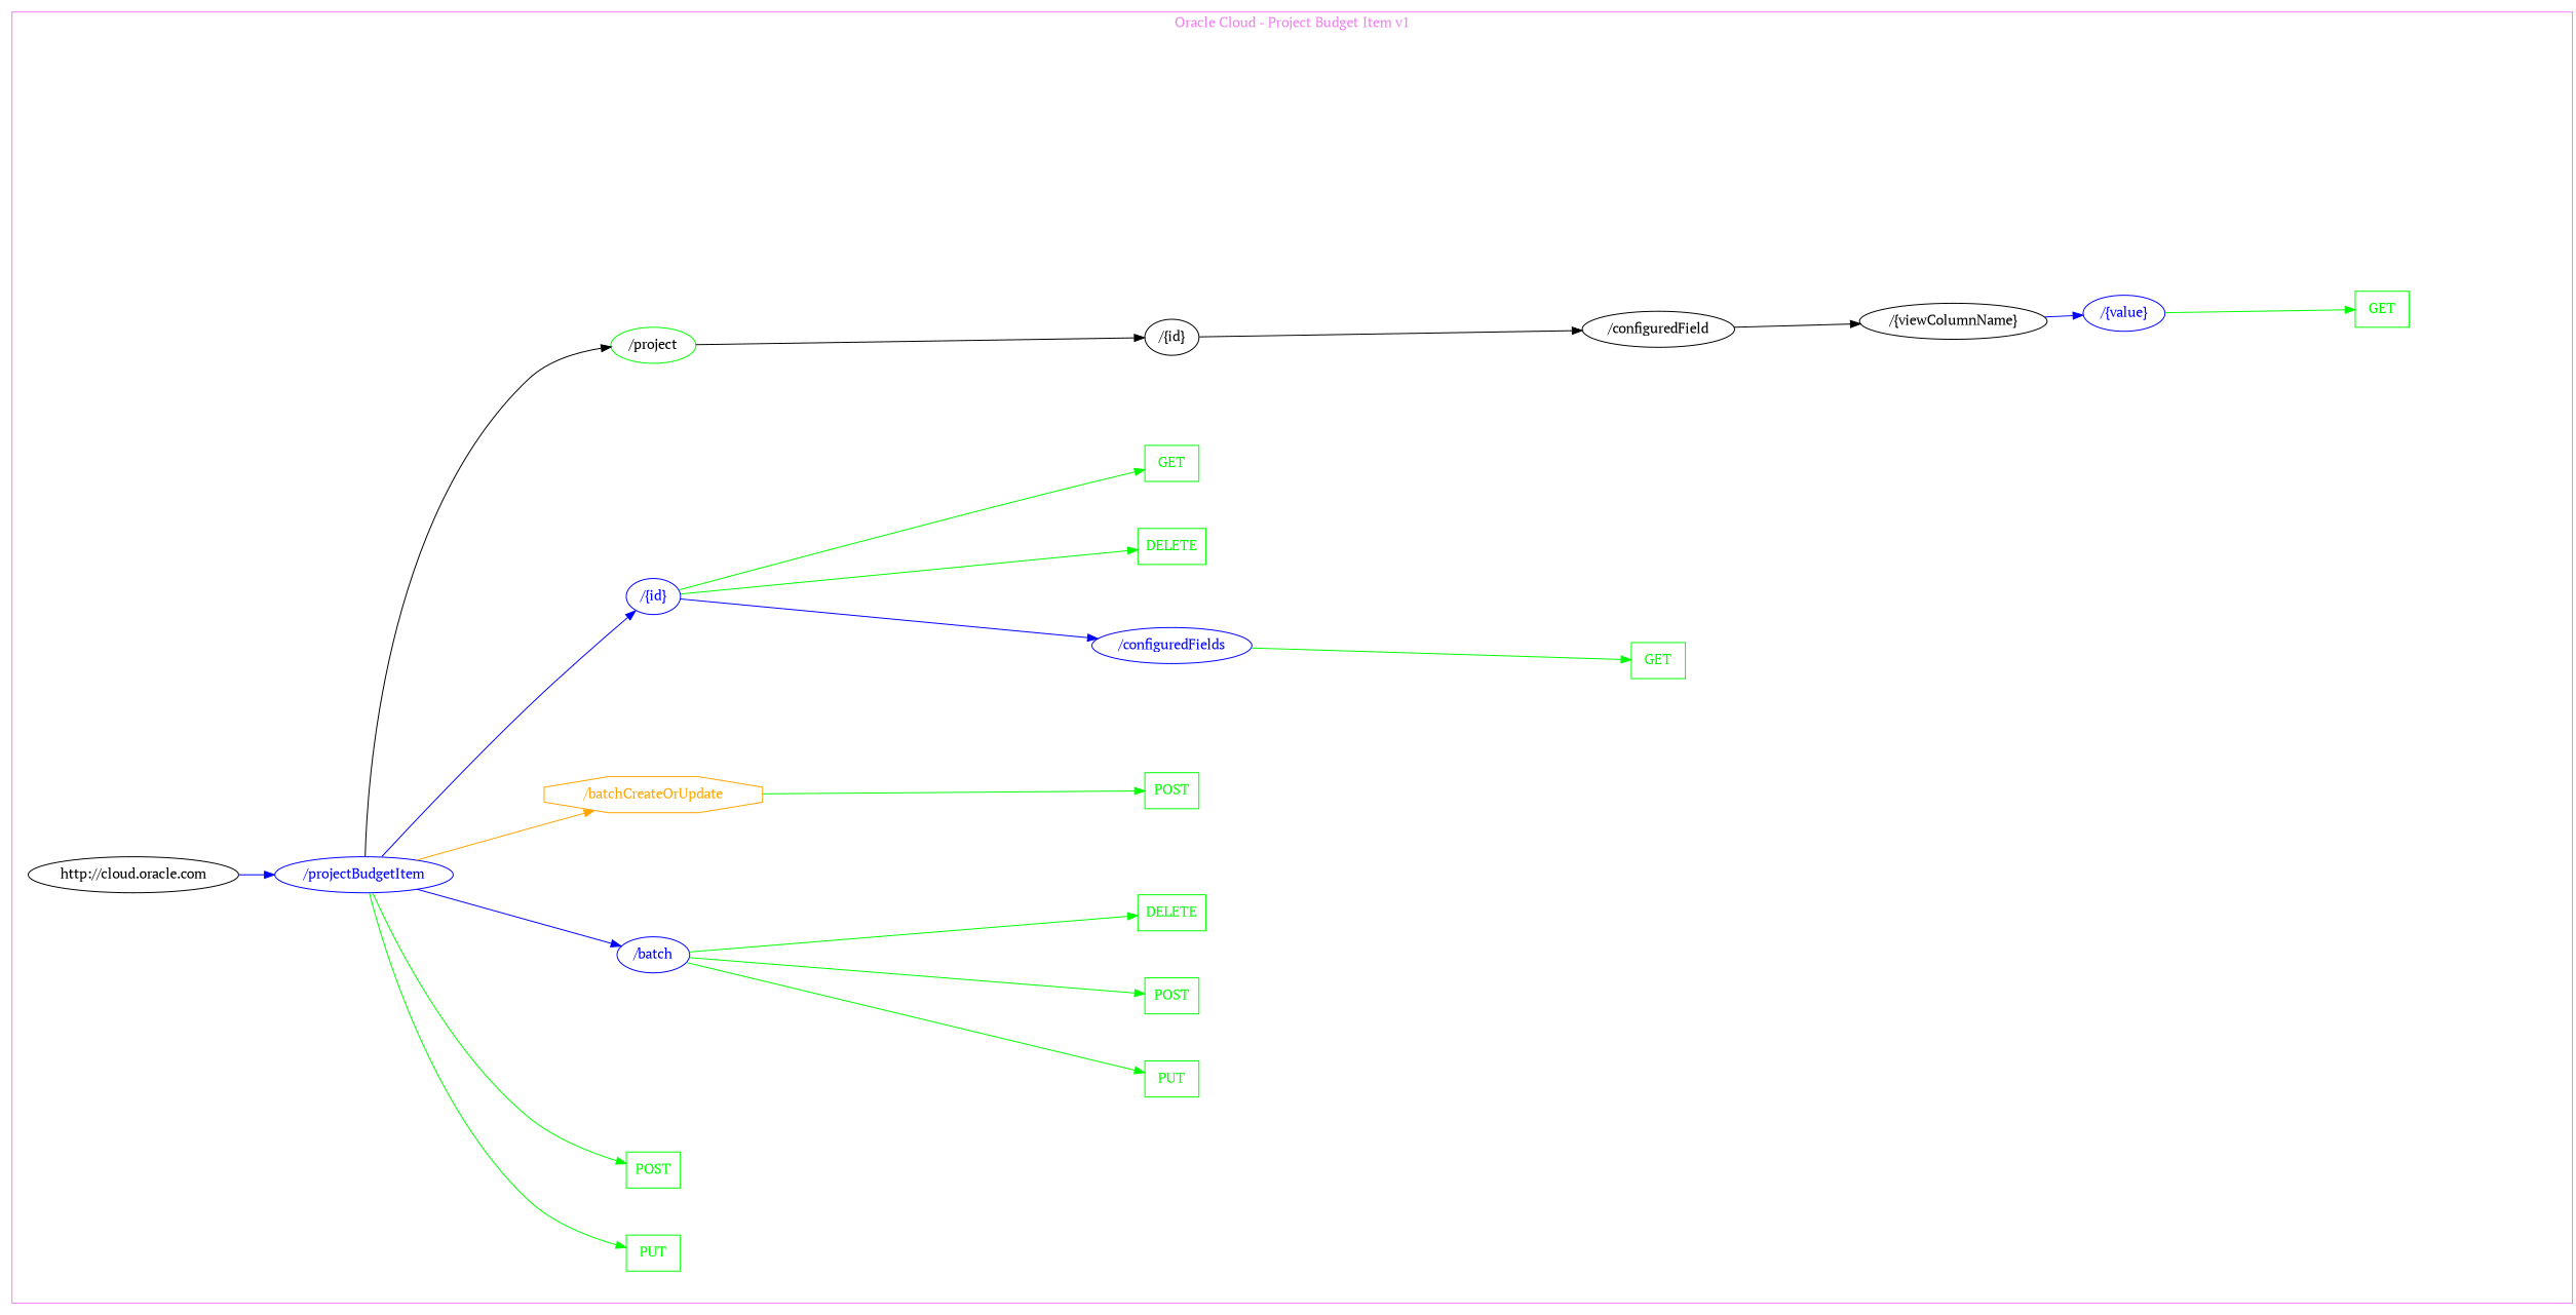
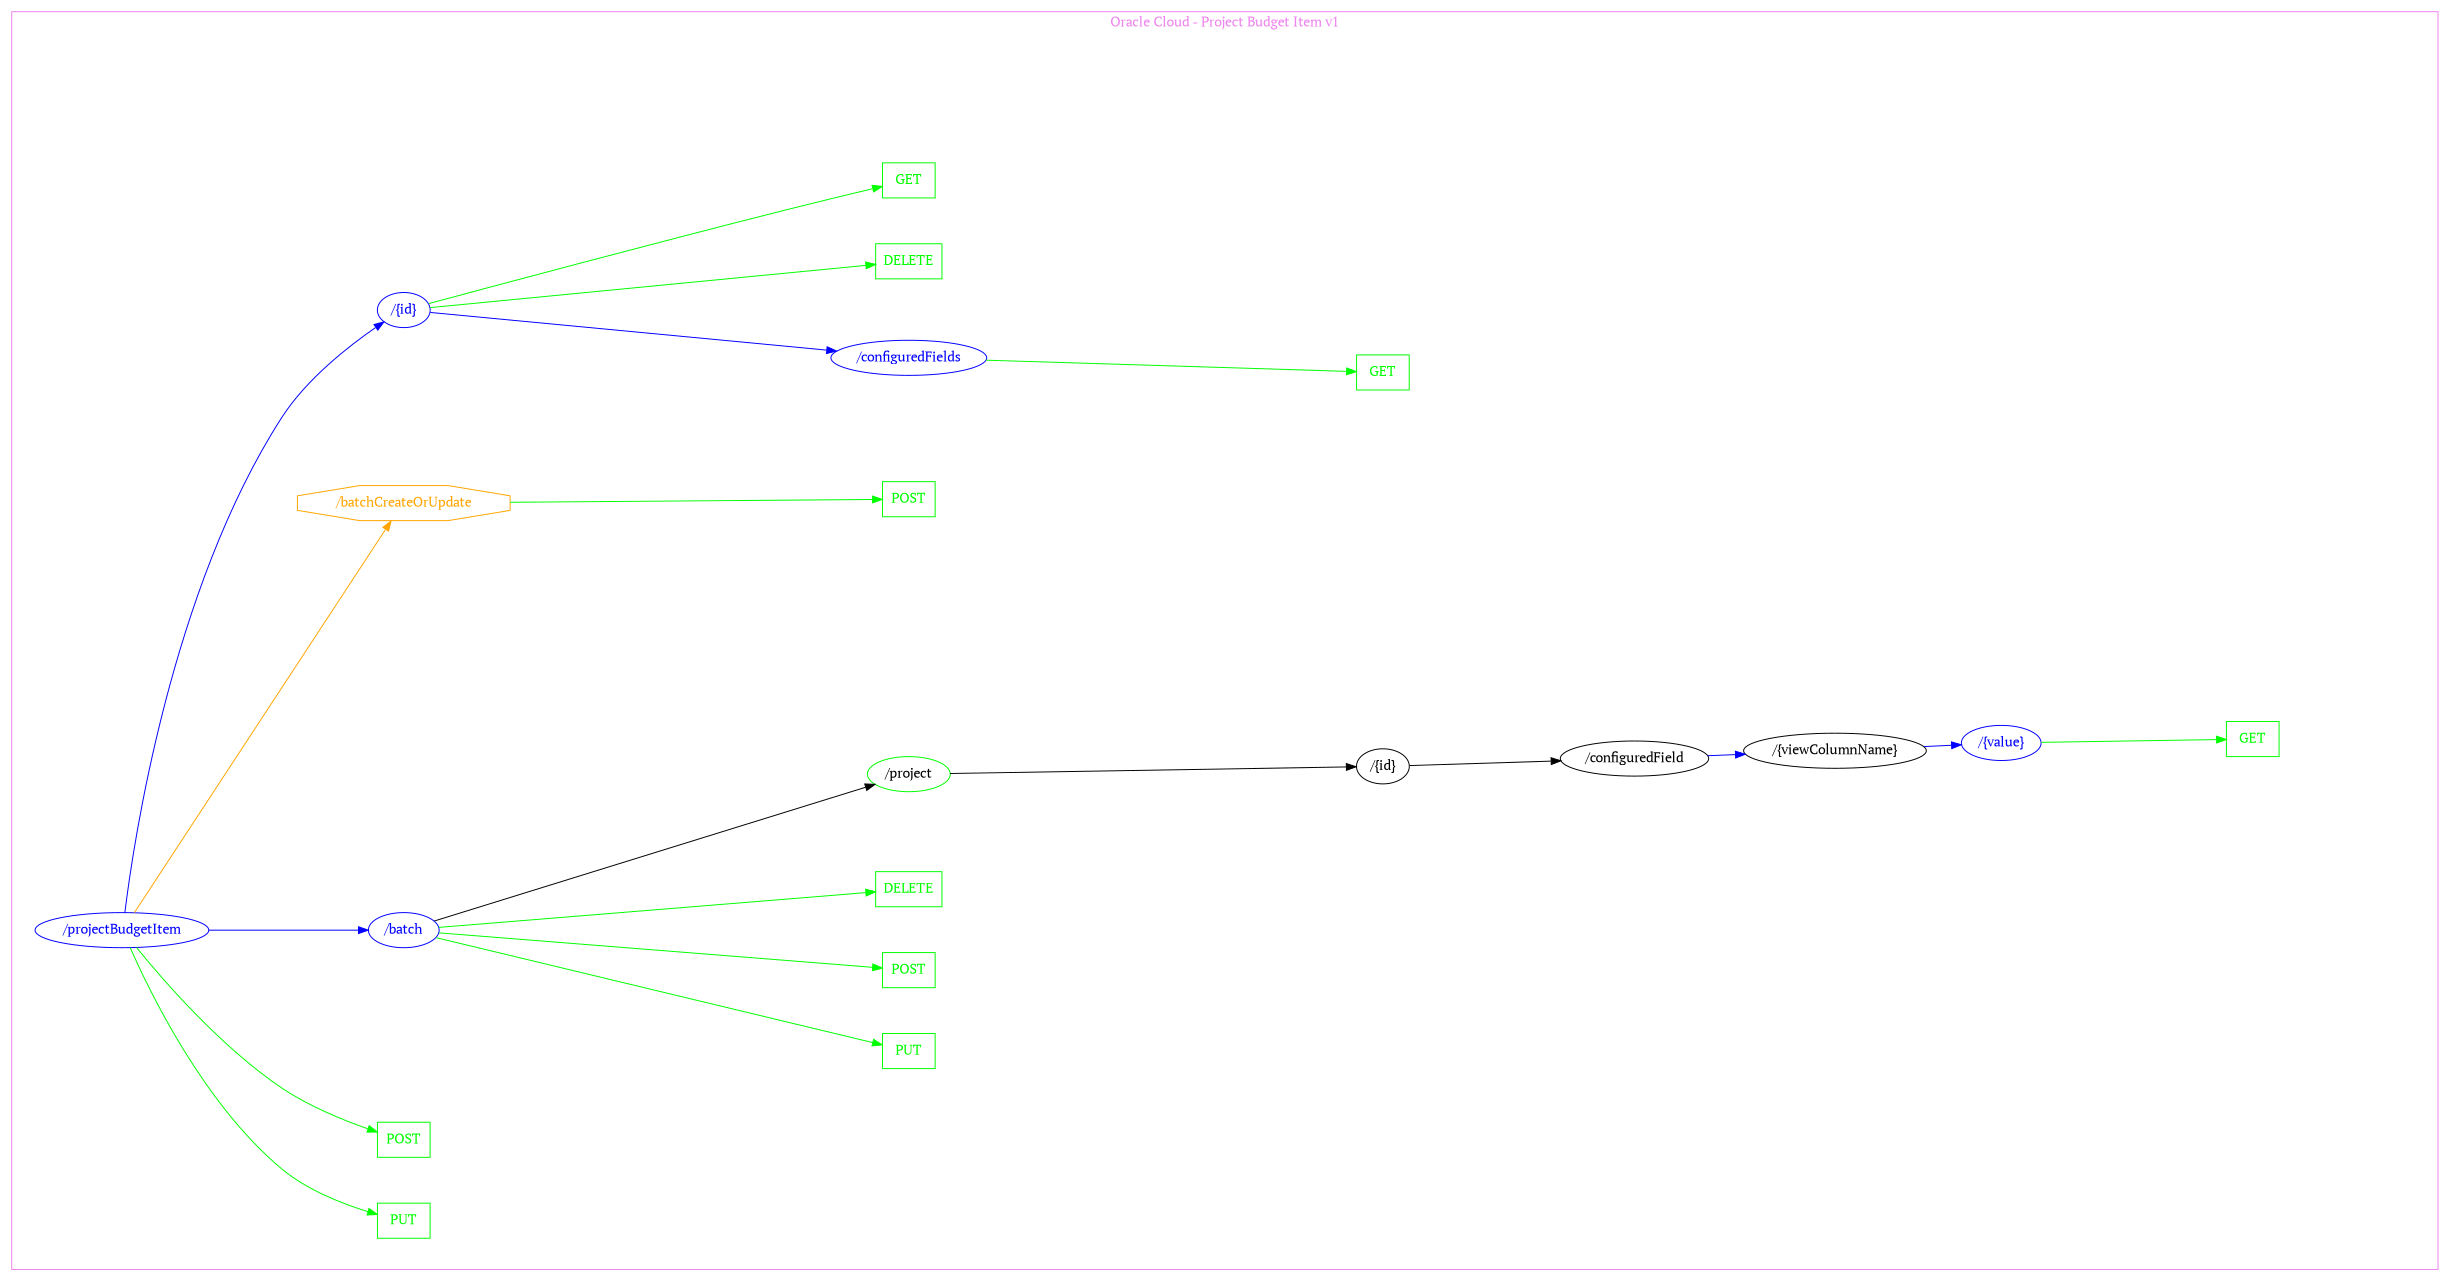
  digraph {
    fontname="PT Serif"
    rankdir=LR
    node [color=green fontcolor=green fontname="PT Serif" shape=box]
    edge [color=green fontcolor=green fontname="PT Serif"]
    n1 [label=PUT]
    n2 [label=POST]
    n3 [label=PUT]
    n4 [label=POST]
    n5 [label=DELETE]
    n6 [color=blue fontcolor=blue label="/batch" shape=ellipse]
    n7 [label=POST]
    n8 [color=orange fontcolor=orange label="/batchCreateOrUpdate" shape=octagon]
    n9 [label=GET]
    n10 [color=blue fontcolor=blue label="/configuredFields" shape=ellipse]
    n11 [label=DELETE]
    n12 [label=GET]
    n13 [color=blue fontcolor=blue label="/{id}" shape=ellipse]
    n14 [label=GET]
    n15 [color=blue fontcolor=blue label="/{value}" shape=ellipse]
    n16 [color=black fontcolor=black label="/{viewColumnName}" shape=ellipse]
    n17 [color=black fontcolor=black label="/configuredField" shape=ellipse]
    n18 [color=black fontcolor=black label="/{id}" shape=ellipse]
    n19 [fontcolor=black label="/project" shape=ellipse]
    n20 [color=blue fontcolor=blue label="/projectBudgetItem" shape=ellipse]
-   n21 [color=black fontcolor=black label="http://cloud.oracle.com" shape=ellipse]
    subgraph cluster_1 {
      color=violet
      fontcolor=violet
      label="Oracle Cloud - Project Budget Item v1"
      subgraph cluster_2 {
        color=white
        fontcolor=white
        label="Oracle Cloud - Project Budget Item v1"
-       n21
        subgraph cluster_3 {
          color=white
          fontcolor=white
          label="Oracle Cloud - Project Budget Item v1"
          n20
          subgraph cluster_4 {
            color=white
            fontcolor=white
            label="Oracle Cloud - Project Budget Item v1"
            n1
          }
          subgraph cluster_5 {
            color=white
            fontcolor=white
            label="Oracle Cloud - Project Budget Item v1"
            n2
          }
          subgraph cluster_6 {
            color=white
            fontcolor=white
            label="Oracle Cloud - Project Budget Item v1"
            n6
            subgraph cluster_7 {
              color=white
              fontcolor=white
              label="Oracle Cloud - Project Budget Item v1"
              n3
            }
            subgraph cluster_8 {
              color=white
              fontcolor=white
              label="Oracle Cloud - Project Budget Item v1"
              n4
            }
            subgraph cluster_9 {
              color=white
              fontcolor=white
              label="Oracle Cloud - Project Budget Item v1"
              n5
            }
          }
          subgraph cluster_10 {
            color=white
            fontcolor=white
            label="Oracle Cloud - Project Budget Item v1"
            n8
            subgraph cluster_11 {
              color=white
              fontcolor=white
              label="Oracle Cloud - Project Budget Item v1"
              n7
            }
          }
          subgraph cluster_12 {
            color=white
            fontcolor=white
            label="Oracle Cloud - Project Budget Item v1"
            n13
            subgraph cluster_13 {
              color=white
              fontcolor=white
              label="Oracle Cloud - Project Budget Item v1"
              n10
              subgraph cluster_14 {
                color=white
                fontcolor=white
                label="Oracle Cloud - Project Budget Item v1"
                n9
              }
            }
            subgraph cluster_15 {
              color=white
              fontcolor=white
              label="Oracle Cloud - Project Budget Item v1"
              n11
            }
            subgraph cluster_16 {
              color=white
              fontcolor=white
              label="Oracle Cloud - Project Budget Item v1"
              n12
            }
          }
          subgraph cluster_17 {
            color=white
            fontcolor=white
            label="Oracle Cloud - Project Budget Item v1"
            n19
            subgraph cluster_18 {
              color=white
              fontcolor=white
              label="Oracle Cloud - Project Budget Item v1"
              n18
              subgraph cluster_19 {
                color=white
                fontcolor=white
                label="Oracle Cloud - Project Budget Item v1"
                n17
                subgraph cluster_20 {
                  color=white
                  fontcolor=white
                  label="Oracle Cloud - Project Budget Item v1"
                  n16
                  subgraph cluster_21 {
                    color=white
                    fontcolor=white
                    label="Oracle Cloud - Project Budget Item v1"
                    n15
                    subgraph cluster_22 {
                      color=white
                      fontcolor=white
                      label="Oracle Cloud - Project Budget Item v1"
                      n14
                    }
                  }
                }
              }
            }
          }
        }
      }
    }
    n6 -> n3
    n6 -> n4
    n6 -> n5
    n8 -> n7
    n10 -> n9
    n13 -> n10 [color=blue fontcolor=blue]
    n13 -> n11
    n13 -> n12
    n15 -> n14
    n16 -> n15 [color=blue fontcolor=blue]
-   n17 -> n16 [color=black fontcolor=black]
+   n17 -> n16 [color=blue fontcolor=black]
    n18 -> n17 [color=black fontcolor=black]
    n19 -> n18 [color=black fontcolor=black]
    n20 -> n1
    n20 -> n2
    n20 -> n6 [color=blue fontcolor=blue]
    n20 -> n8 [color=orange fontcolor=orange]
    n20 -> n13 [color=blue fontcolor=blue]
-   n20 -> n19 [color=black fontcolor=black]
-   n21 -> n20 [color=blue fontcolor=blue]
+   n6 -> n19 [color=black fontcolor=black]
  }
